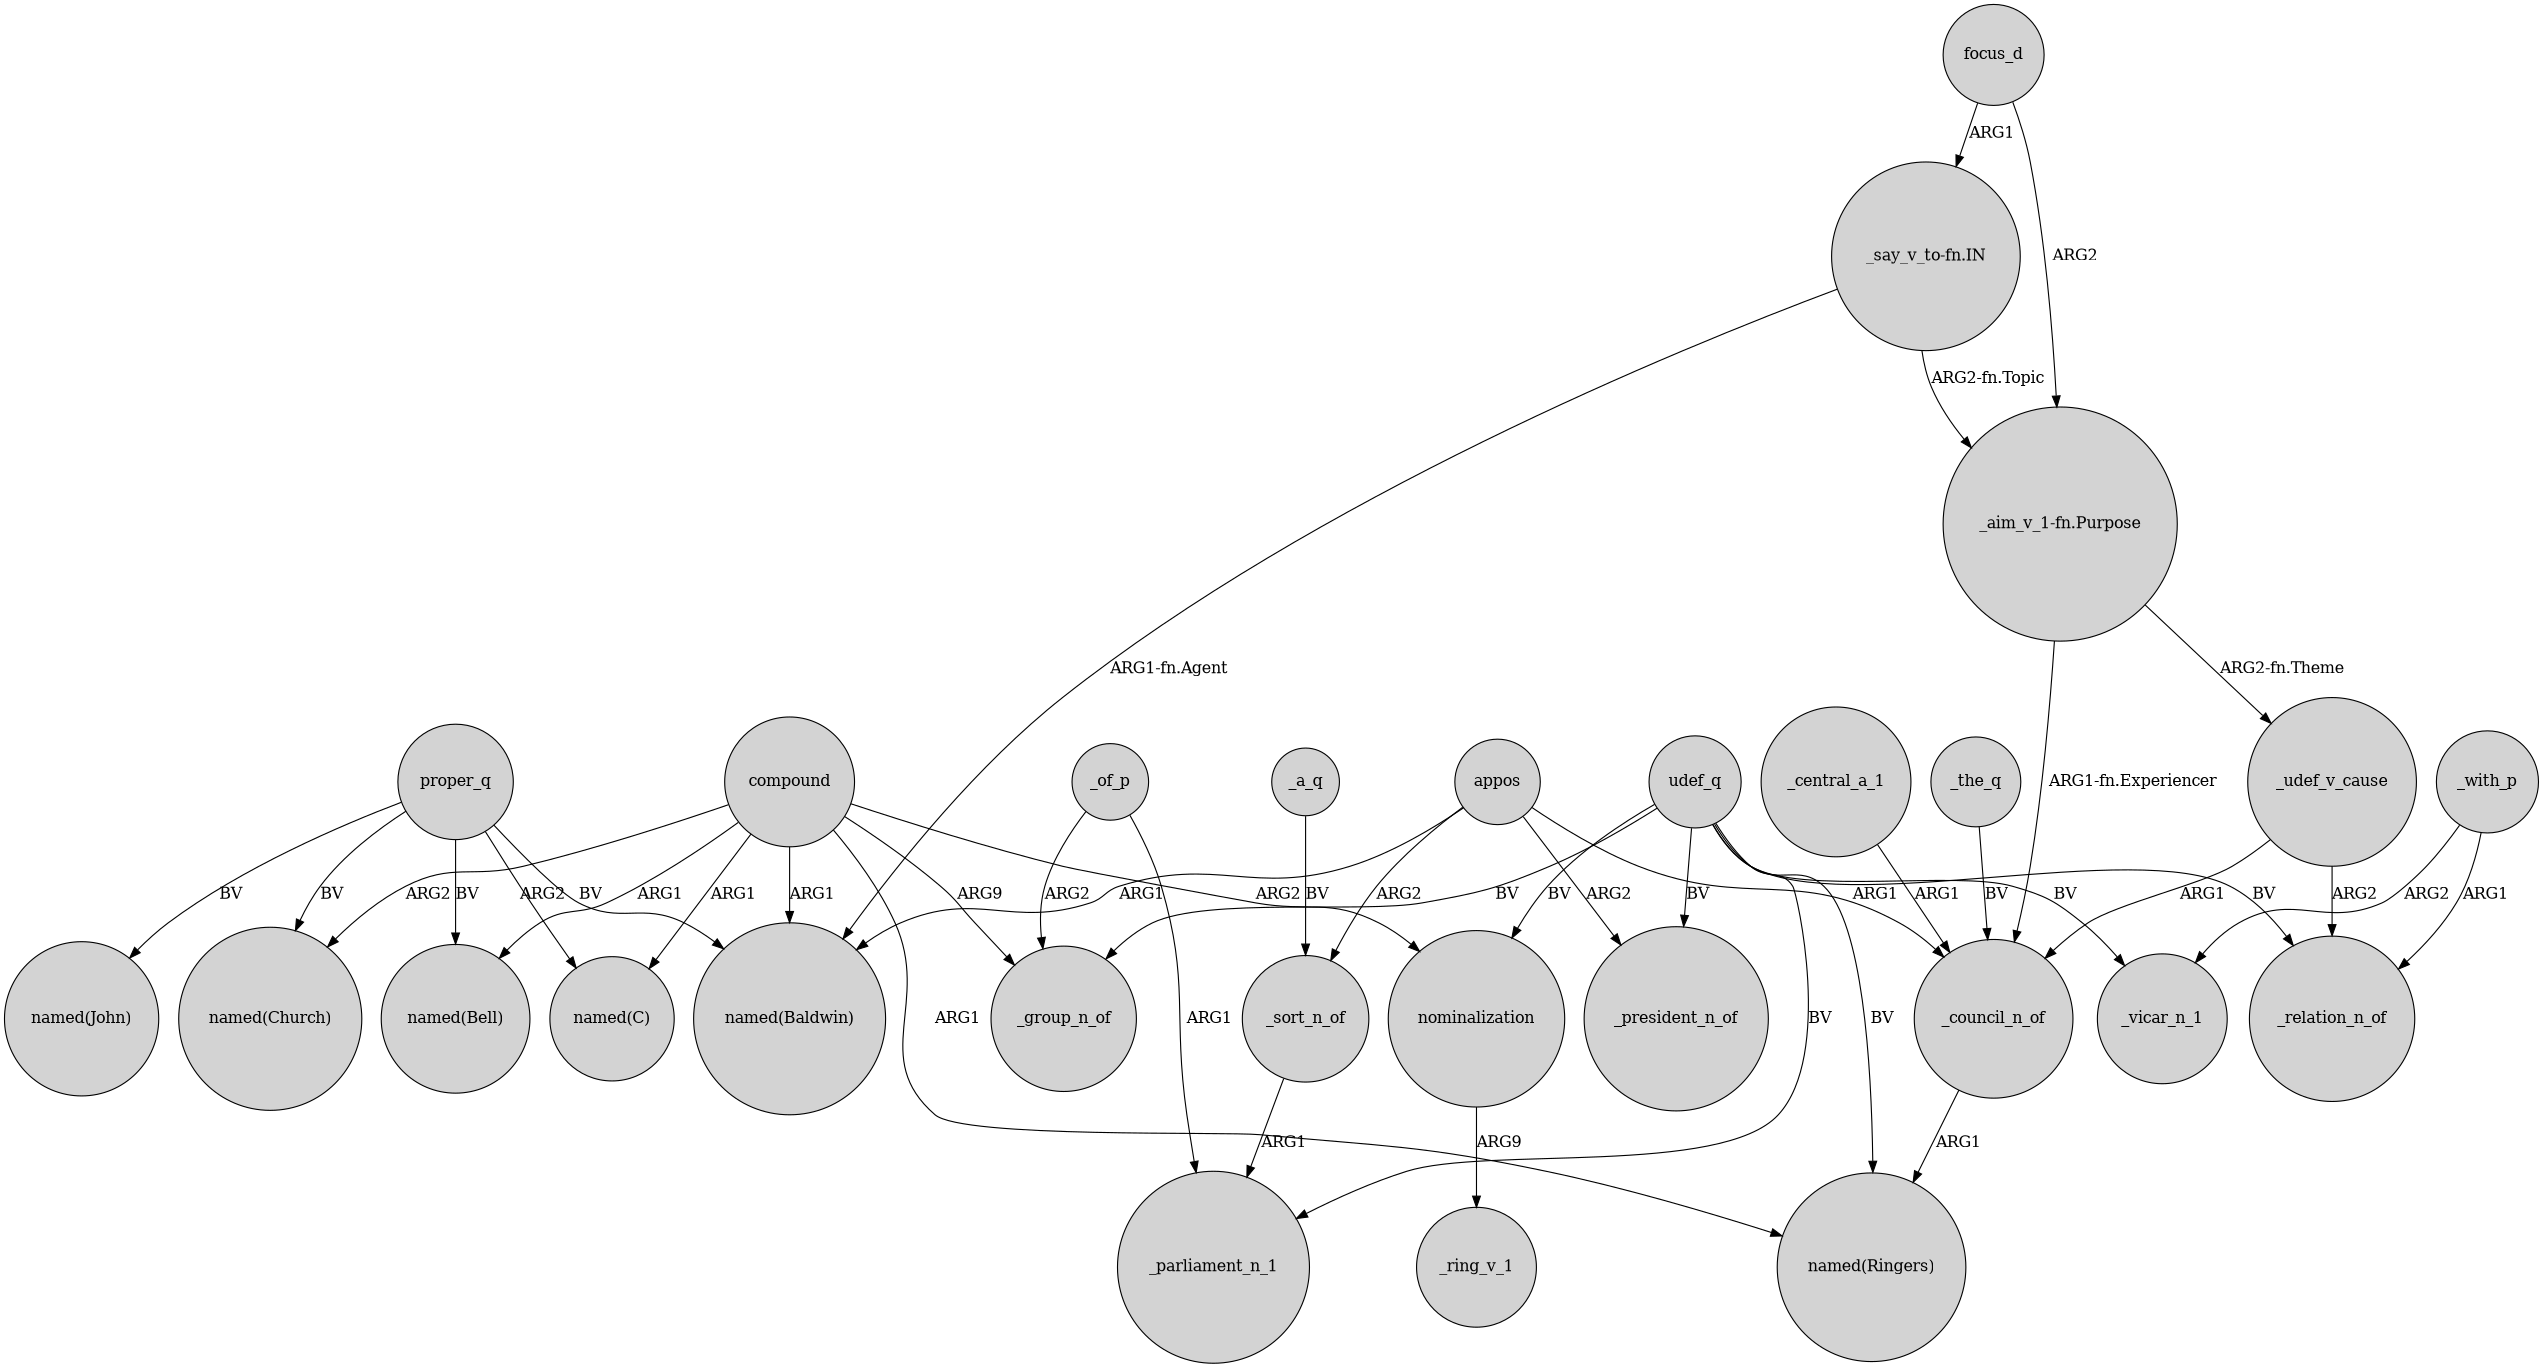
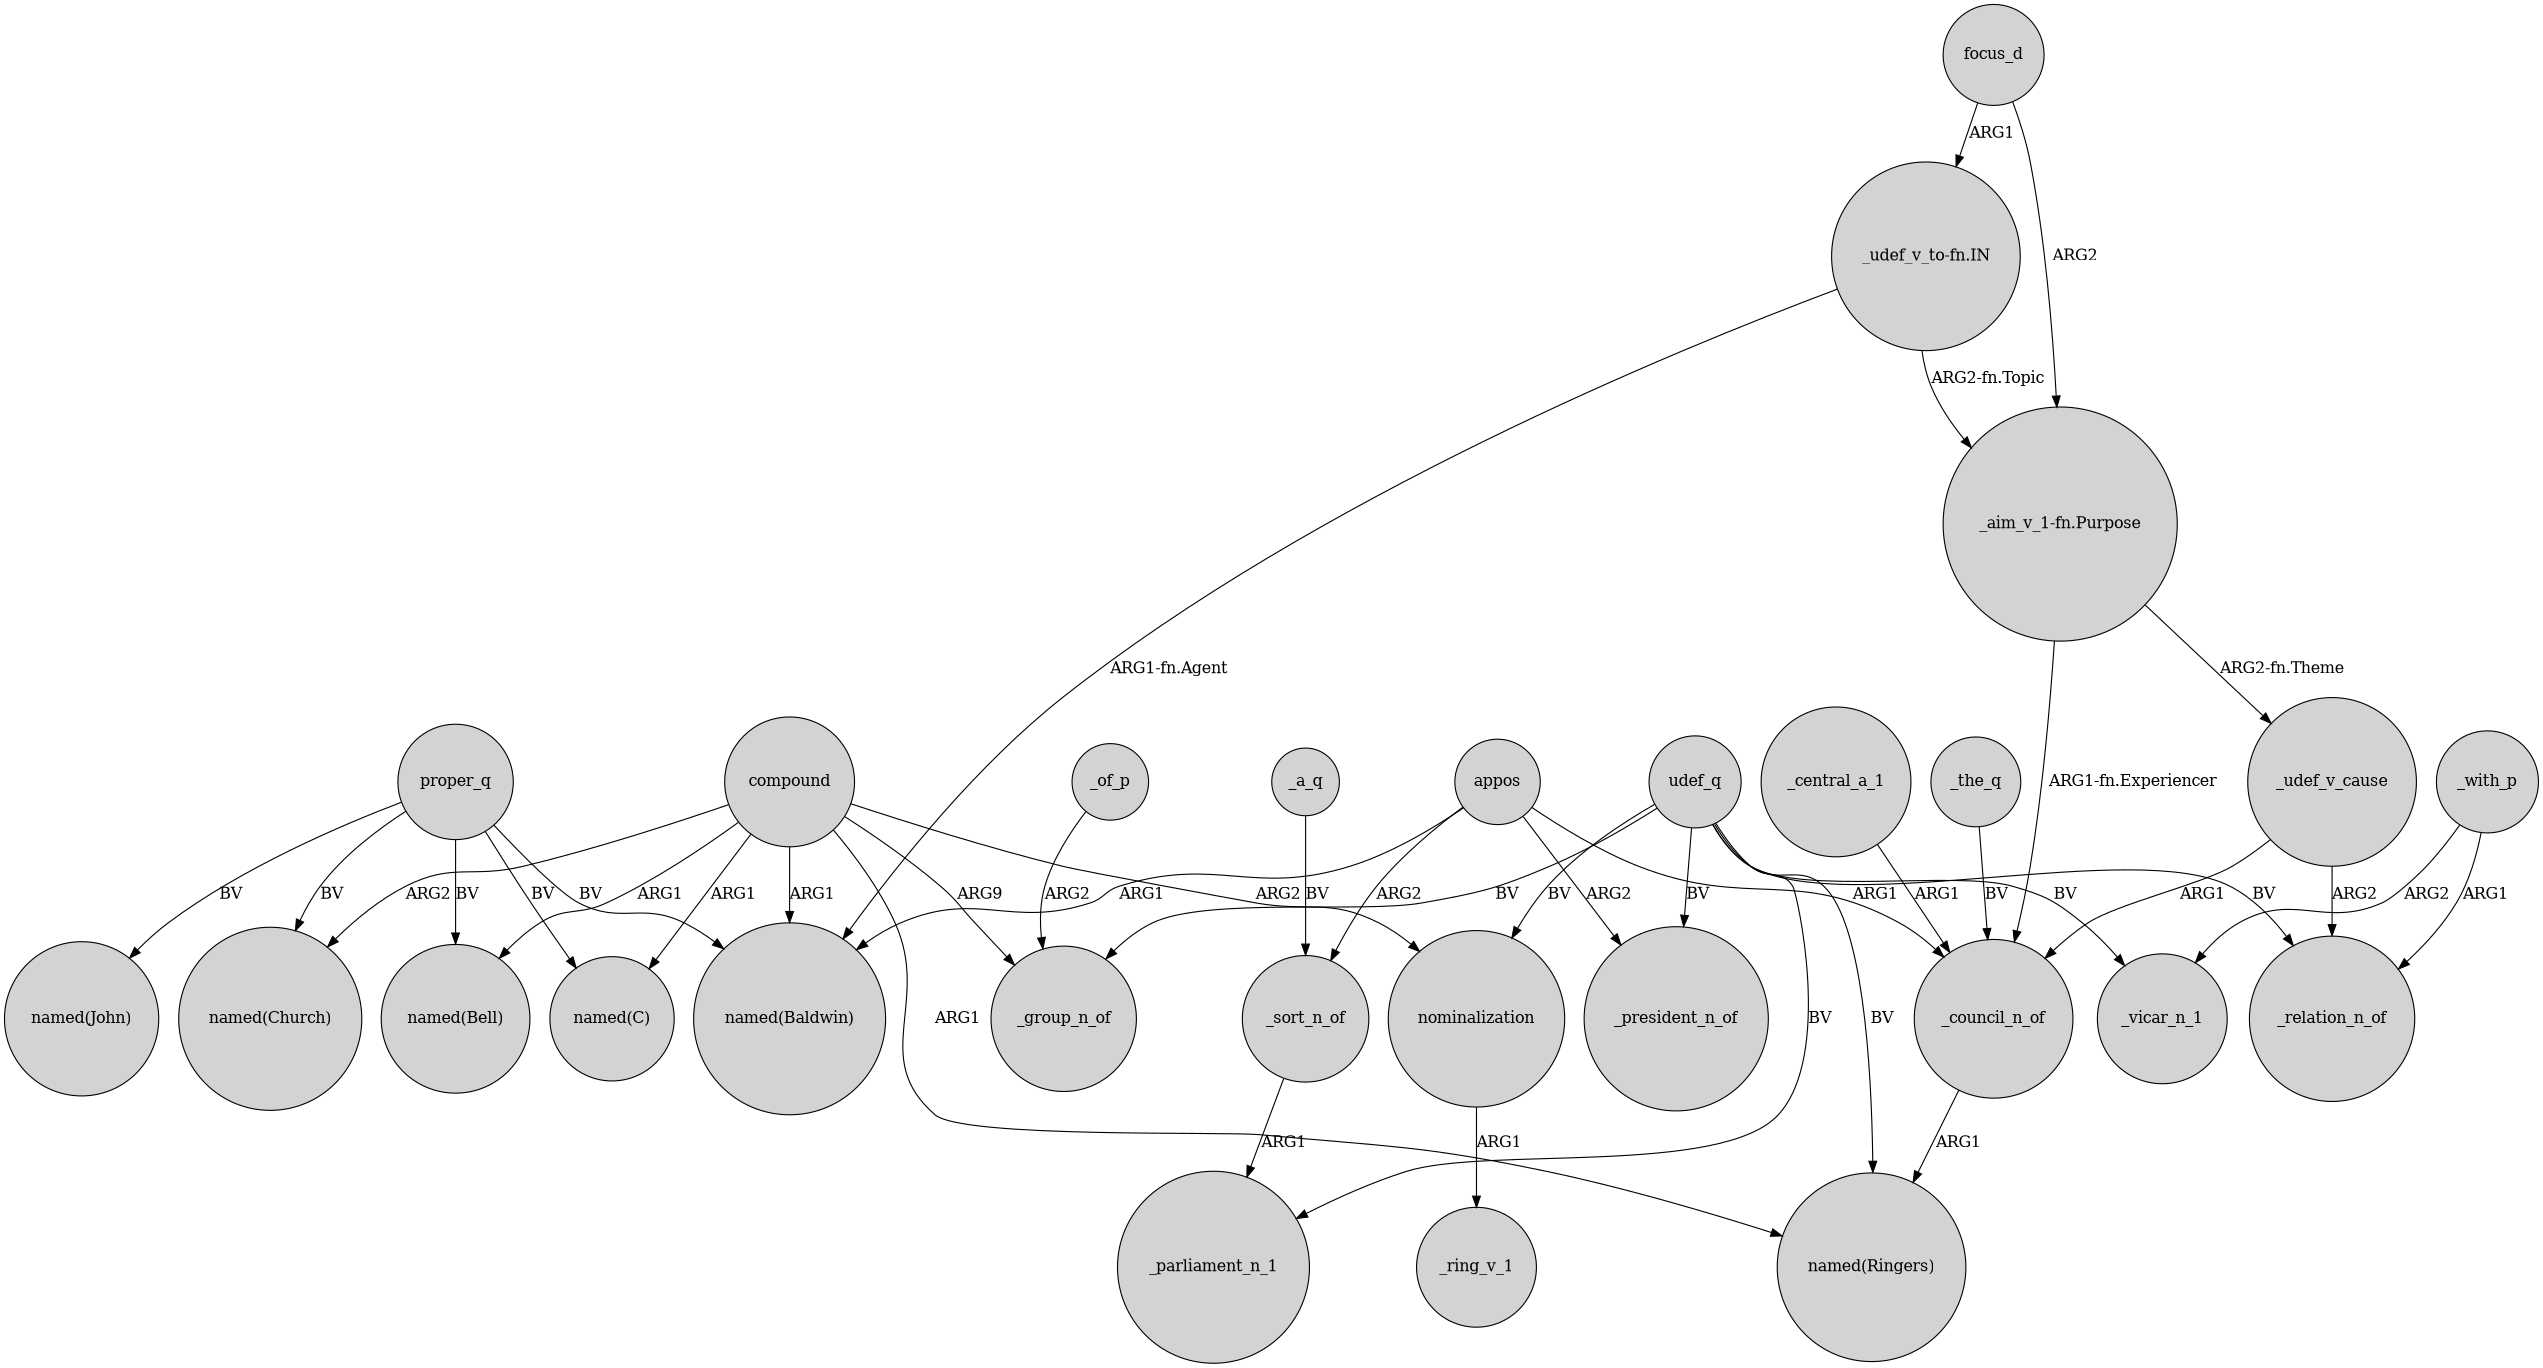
  digraph {
    node [shape=circle style=filled]
    compound
    "named(Bell)"
    "named(Church)"
    "named(Ringers)"
    "named(Baldwin)"
    nominalization
    _group_n_of
    "named(C)"
    _ring_v_1
    appos
    _sort_n_of
    _council_n_of
    _president_n_of
    _parliament_n_1
    proper_q
    "named(John)"
    udef_q
    _vicar_n_1
    _relation_n_of
    "_aim_v_1-fn.Purpose"
    n21 [label=_udef_v_cause]
    _of_p
    _with_p
    _central_a_1
    focus_d
-   "_say_v_to-fn.IN"
+   "_say_v_to-fn.IN" [label="_udef_v_to-fn.IN"]
    _the_q
    _a_q
    compound -> "named(Bell)" [label=ARG1]
    compound -> "named(Church)" [label=ARG2]
    compound -> "named(Ringers)" [label=ARG1]
    compound -> "named(Baldwin)" [label=ARG1]
    compound -> nominalization [label=ARG2]
    compound -> _group_n_of [label=ARG9]
    compound -> "named(C)" [label=ARG1]
-   nominalization -> _ring_v_1 [label=ARG9]
+   nominalization -> _ring_v_1 [label=ARG1]
    appos -> "named(Baldwin)" [label=ARG1]
    appos -> _sort_n_of [label=ARG2]
    appos -> _council_n_of [label=ARG1]
    appos -> _president_n_of [label=ARG2]
    _sort_n_of -> _parliament_n_1 [label=ARG1]
    _council_n_of -> "named(Ringers)" [label=ARG1]
    proper_q -> "named(Bell)" [label=BV]
    proper_q -> "named(Church)" [label=BV]
    proper_q -> "named(Baldwin)" [label=BV]
-   proper_q -> "named(C)" [label=ARG2]
+   proper_q -> "named(C)" [label=BV]
    proper_q -> "named(John)" [label=BV]
    udef_q -> "named(Ringers)" [label=BV]
    udef_q -> nominalization [label=BV]
    udef_q -> _group_n_of [label=BV]
    udef_q -> _president_n_of [label=BV]
    udef_q -> _parliament_n_1 [label=BV]
    udef_q -> _vicar_n_1 [label=BV]
    udef_q -> _relation_n_of [label=BV]
    "_aim_v_1-fn.Purpose" -> _council_n_of [label="ARG1-fn.Experiencer"]
    "_aim_v_1-fn.Purpose" -> n21 [label="ARG2-fn.Theme"]
    n21 -> _council_n_of [label=ARG1]
    n21 -> _relation_n_of [label=ARG2]
    _of_p -> _group_n_of [label=ARG2]
-   _of_p -> _parliament_n_1 [label=ARG1]
    _with_p -> _vicar_n_1 [label=ARG2]
    _with_p -> _relation_n_of [label=ARG1]
    _central_a_1 -> _council_n_of [label=ARG1]
    focus_d -> "_aim_v_1-fn.Purpose" [label=ARG2]
    focus_d -> "_say_v_to-fn.IN" [label=ARG1]
    "_say_v_to-fn.IN" -> "named(Baldwin)" [label="ARG1-fn.Agent"]
    "_say_v_to-fn.IN" -> "_aim_v_1-fn.Purpose" [label="ARG2-fn.Topic"]
    _the_q -> _council_n_of [label=BV]
    _a_q -> _sort_n_of [label=BV]
  }
